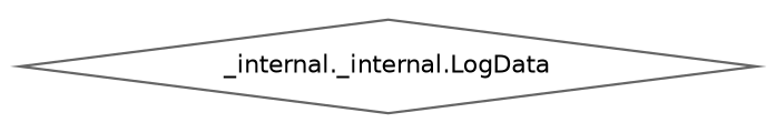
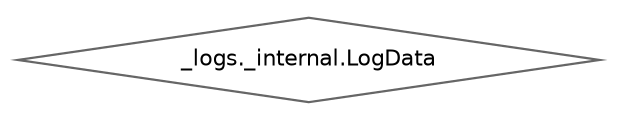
  digraph {
    rankdir=LR
-   n1 [color=gray40 fillcolor=white fontname=Helvetica fontsize=10 height=0.2 label="_internal._internal.LogData" shape=diamond style=filled width=0.4]
+   n1 [color=gray40 fillcolor=white fontname=Helvetica fontsize=10 height=0.2 label="_logs._internal.LogData" shape=diamond style=filled width=0.4]
  }
